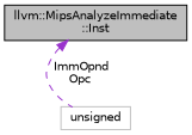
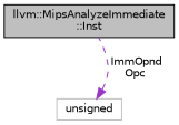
  digraph {
    node [fontname=Helvetica fontsize=10 shape=record]
    n1 [color=black fillcolor=grey75 fontcolor=black height=0.2 label="llvm::MipsAnalyzeImmediate\l::Inst" style=filled width=0.4]
    n2 [color=grey75 height=0.2 label=unsigned width=0.4]
-   n1 -> n2 [color=darkorchid3 dir=back fontname=Helvetica fontsize=10 label=" ImmOpnd\nOpc" labelfontname=Helvetica labelfontsize=10 style=dashed]
+   n2 -> n1 [color=darkorchid3 dir=back fontname=Helvetica fontsize=10 label=" ImmOpnd\nOpc" labelfontname=Helvetica labelfontsize=10 style=dashed]
  }
